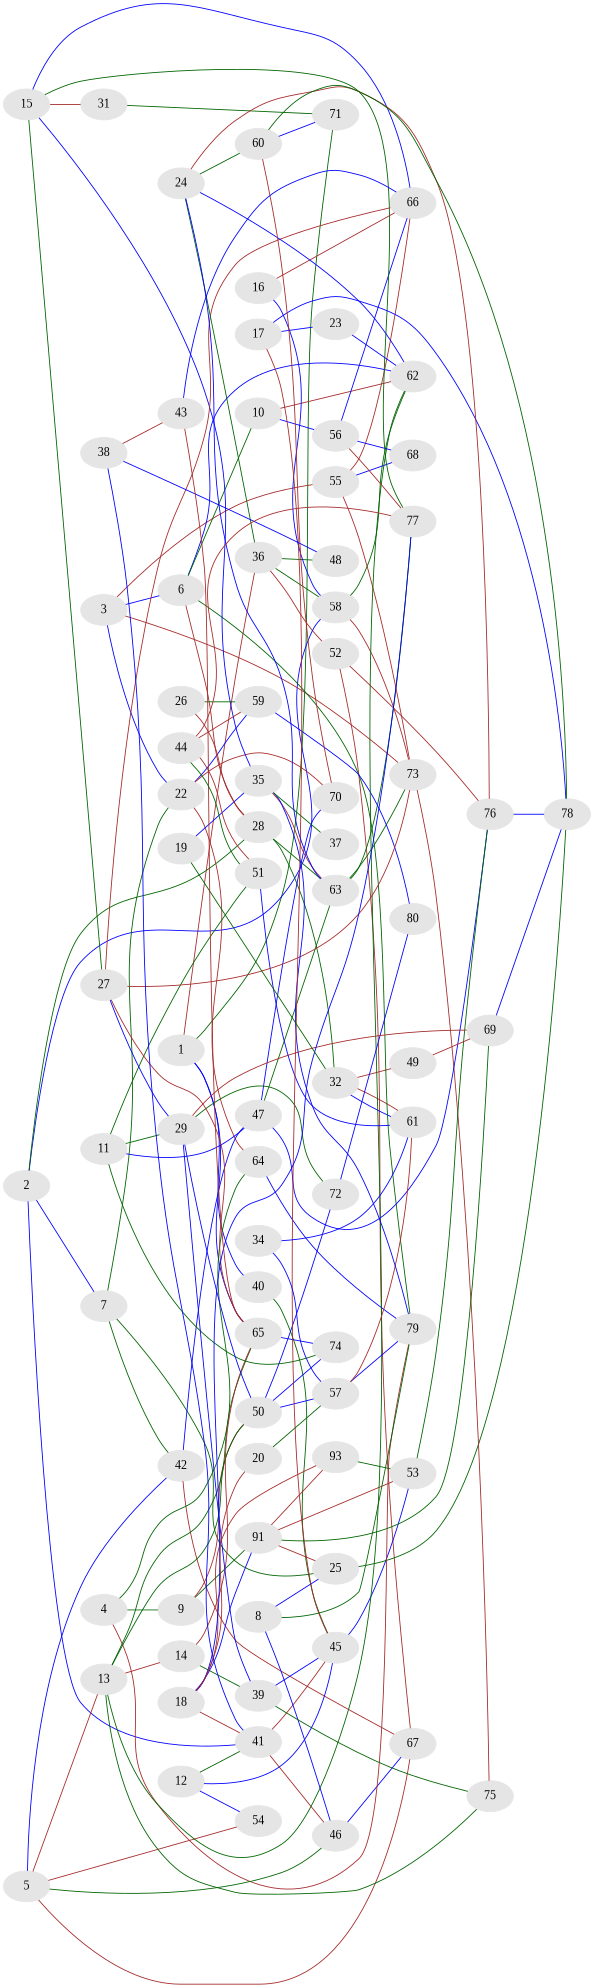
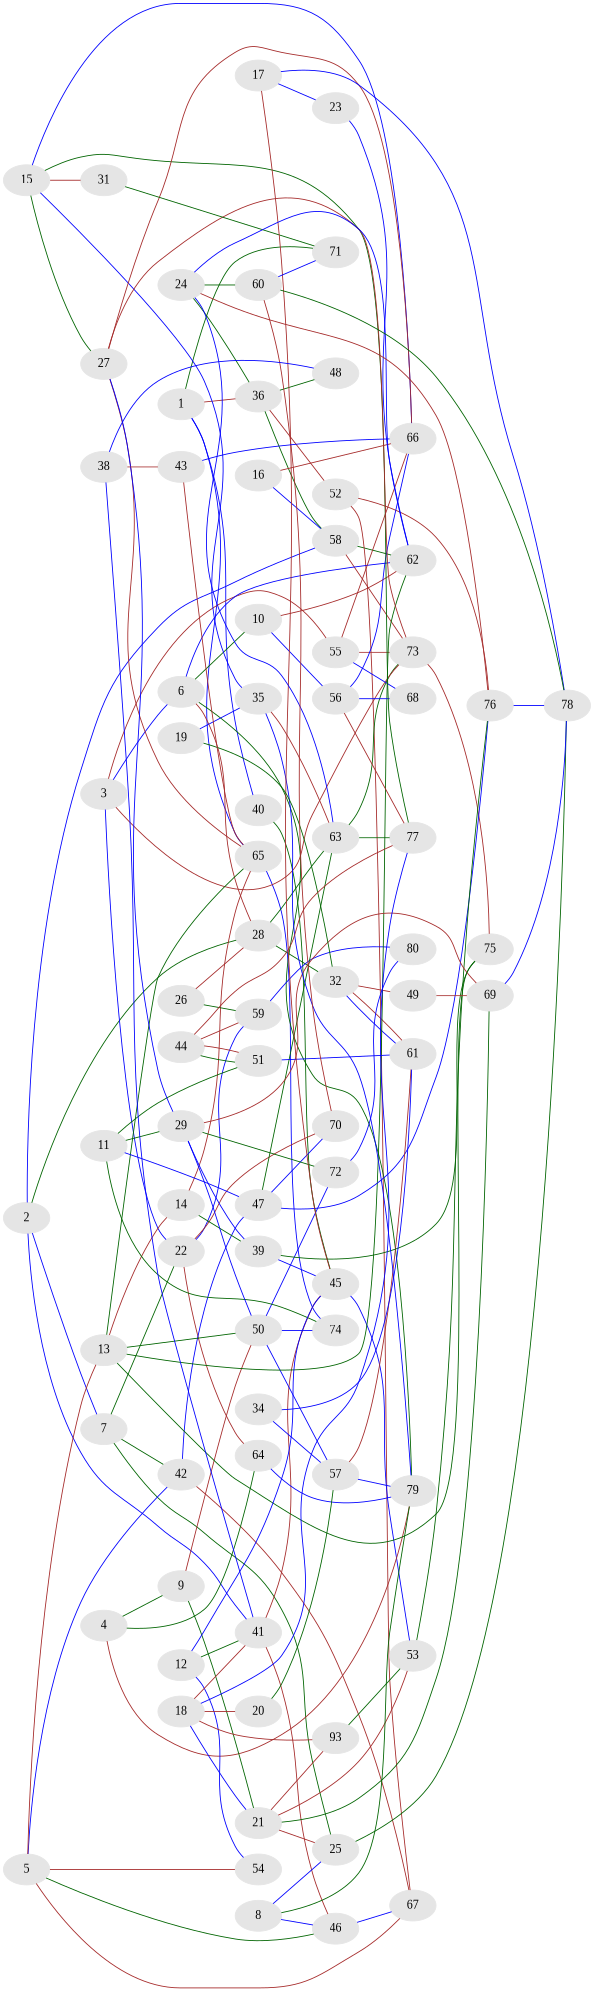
  graph {
    fontname="Liberation Serif"
    rankdir=LR
    node [color=gray90 fontname="Liberation Serif" style=filled]
    edge [color=blue fontname="Liberation Serif"]
    1
    36
    40
    65
    71
    58
    48
    52
    45
    74
    2
    7
    28
    41
    22
    42
    25
    32
    63
    46
    73
    62
    3
    6
    55
    79
    10
    64
    59
    70
    66
    68
    75
    4
    9
-   21 [label=91]
+   21
    50
    5
    13
    54
    67
    14
    47
    56
    78
    8
    n47 [label=93]
    53
    69
    57
    72
    77
    11
    29
    51
    39
    76
    61
    12
    15
    27
    31
    35
-   37
    16
    17
    23
    18
    20
    19
    49
    80
    24
    60
    26
    34
    38
    43
    44
    1 -- 36 [color=brown]
    1 -- 40
    1 -- 65
    1 -- 71 [color=darkgreen]
    36 -- 58 [color=darkgreen]
    36 -- 48 [color=darkgreen]
    36 -- 52 [color=brown]
    40 -- 45 [color=darkgreen]
    65 -- 74
    58 -- 73 [color=brown]
    58 -- 62 [color=darkgreen]
    52 -- 67 [color=brown]
    52 -- 76 [color=brown]
    45 -- 53
    2 -- 58
    2 -- 7
    2 -- 28 [color=darkgreen]
    2 -- 41
    7 -- 22 [color=darkgreen]
    7 -- 42 [color=darkgreen]
    7 -- 25 [color=darkgreen]
    28 -- 32 [color=darkgreen]
    28 -- 63 [color=darkgreen]
    41 -- 45 [color=brown]
    41 -- 46 [color=brown]
    22 -- 64 [color=brown]
    22 -- 59
    22 -- 70 [color=brown]
    42 -- 67 [color=brown]
    42 -- 47
    25 -- 78 [color=darkgreen]
    32 -- 61
    32 -- 61 [color=brown]
    32 -- 49 [color=brown]
    63 -- 73 [color=darkgreen]
    63 -- 77 [color=darkgreen]
    46 -- 67
    73 -- 75 [color=brown]
    3 -- 22
    3 -- 73 [color=brown]
    3 -- 6
    3 -- 55 [color=brown]
    6 -- 28 [color=brown]
    6 -- 62
    6 -- 79 [color=darkgreen]
    6 -- 10 [color=darkgreen]
    55 -- 73 [color=brown]
    55 -- 66 [color=brown]
    55 -- 68
    10 -- 62 [color=brown]
    10 -- 56
    64 -- 79
    59 -- 80
    4 -- 79 [color=brown]
    4 -- 64 [color=darkgreen]
    4 -- 9 [color=darkgreen]
    9 -- 21 [color=darkgreen]
    9 -- 50 [color=brown]
    21 -- 25 [color=brown]
    21 -- n47 [color=brown]
    21 -- 53 [color=brown]
    21 -- 69 [color=darkgreen]
    50 -- 74
    50 -- 57
    50 -- 72
    5 -- 42
    5 -- 46 [color=darkgreen]
    5 -- 13 [color=brown]
    5 -- 54 [color=brown]
    5 -- 67 [color=brown]
    13 -- 65 [color=darkgreen]
    13 -- 62 [color=darkgreen]
    13 -- 75 [color=darkgreen]
    13 -- 50 [color=darkgreen]
    13 -- 14 [color=brown]
    14 -- 65 [color=brown]
    14 -- 39 [color=darkgreen]
    47 -- 63 [color=darkgreen]
    47 -- 70
    47 -- 76
    56 -- 66
    56 -- 68
    56 -- 77 [color=brown]
    8 -- 25
    8 -- 46
    8 -- 79 [color=darkgreen]
    n47 -- 53 [color=darkgreen]
    53 -- 76 [color=darkgreen]
    69 -- 78
    57 -- 79
    57 -- 61 [color=brown]
    72 -- 80
    11 -- 74 [color=darkgreen]
    11 -- 47
    11 -- 29 [color=darkgreen]
    11 -- 51 [color=darkgreen]
    29 -- 50
    29 -- 69 [color=brown]
    29 -- 72 [color=darkgreen]
    29 -- 39
    51 -- 61
    39 -- 45
    39 -- 75 [color=darkgreen]
    76 -- 78
    12 -- 45
    12 -- 41 [color=darkgreen]
    12 -- 54
    15 -- 66
    15 -- 77 [color=darkgreen]
    15 -- 27 [color=darkgreen]
    15 -- 31 [color=brown]
    15 -- 35
    27 -- 65 [color=brown]
    27 -- 73 [color=brown]
    27 -- 66 [color=brown]
    27 -- 29
    31 -- 71 [color=darkgreen]
    35 -- 63 [color=brown]
    35 -- 79
-   35 -- 37 [color=darkgreen]
    16 -- 58
    16 -- 66 [color=brown]
    17 -- 45 [color=brown]
    17 -- 78
    17 -- 23
    23 -- 62
    18 -- 41 [color=brown]
    18 -- 21
    18 -- n47 [color=brown]
    18 -- 77
    18 -- 20 [color=brown]
    20 -- 57 [color=darkgreen]
    19 -- 32 [color=darkgreen]
    19 -- 35
    49 -- 69 [color=brown]
    24 -- 36 [color=darkgreen]
    24 -- 63
    24 -- 62
    24 -- 76 [color=brown]
    24 -- 60 [color=darkgreen]
    60 -- 71
    60 -- 70 [color=brown]
    60 -- 78 [color=darkgreen]
    26 -- 28 [color=brown]
    26 -- 59 [color=darkgreen]
    34 -- 57
    34 -- 61
    38 -- 48
    38 -- 41
    38 -- 43 [color=brown]
    43 -- 65 [color=brown]
    43 -- 66
    44 -- 59 [color=brown]
    44 -- 77 [color=brown]
    44 -- 51 [color=darkgreen]
    44 -- 51 [color=brown]
  }
